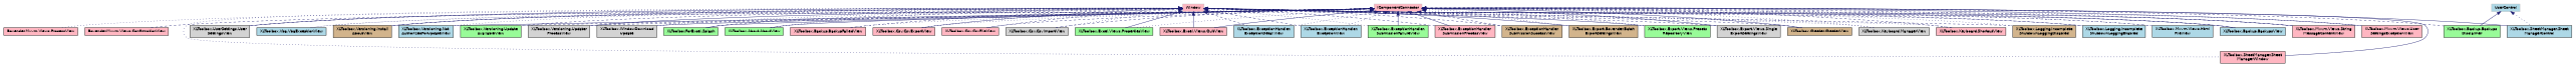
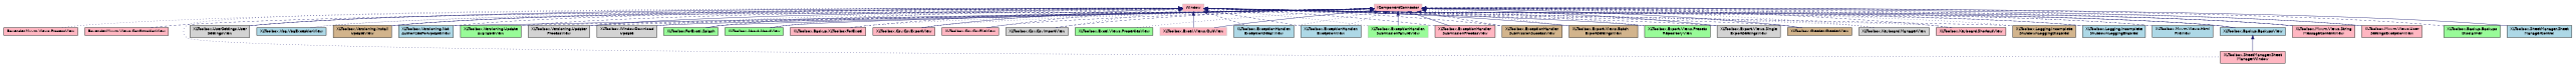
  digraph {
    rankdir=TB
    node [color=black fillcolor=lightpink fontname=Helvetica fontsize=10 shape=record style=filled]
    edge [color=midnightblue dir=back fontname=Helvetica fontsize=10 labelfontname=Helvetica labelfontsize=10 style=dashed]
    n1 [color=grey75 height=0.2 label=IComponentConnector width=0.4]
    n2 [fillcolor=palegreen height=0.2 label="XLToolbox.About.AboutView" width=0.4]
-   n3 [height=0.2 label="XLToolbox.Backup.BackupFailedView" width=0.4]
+   n3 [height=0.2 label="XLToolbox.Backup.XLToolboxForExcel" width=0.4]
    n4 [fillcolor=palegreen height=0.2 label="XLToolbox.Backup.Backups\lDisclaimer" width=0.4]
    n5 [fillcolor=lightblue height=0.2 label="XLToolbox.Backup.BackupsView" width=0.4]
    n6 [height=0.2 label="XLToolbox.Csv.CsvExportView" width=0.4]
    n7 [height=0.2 label="XLToolbox.Csv.CsvFileView" width=0.4]
    n8 [fillcolor=lightgrey height=0.2 label="XLToolbox.Csv.CsvImportView" width=0.4]
    n9 [fillcolor=palegreen height=0.2 label="XLToolbox.Excel.Views.PropertiesView" width=0.4]
-   n10 [height=0.2 label="XLToolbox.Excel.Views.QuitView" width=0.4]
+   n10 [color=grey75 height=0.2 label="XLToolbox.Excel.Views.QuitView" width=0.4]
    n11 [fillcolor=lightblue height=0.2 label="XLToolbox.ExceptionHandler.\lExceptionDetailView" width=0.4]
    n12 [fillcolor=lightblue height=0.2 label="XLToolbox.ExceptionHandler.\lExceptionView" width=0.4]
-   n13 [fillcolor=palegreen height=0.2 label="XLToolbox.ExceptionHandler.\lSubmissionFailureView" width=0.4]
+   n13 [color=grey75 fillcolor=palegreen height=0.2 label="XLToolbox.ExceptionHandler.\lSubmissionFailureView" width=0.4]
    n14 [height=0.2 label="XLToolbox.ExceptionHandler.\lSubmissionProcessView" width=0.4]
    n15 [fillcolor=tan height=0.2 label="XLToolbox.ExceptionHandler.\lSubmissionSuccessView" width=0.4]
-   n16 [fillcolor=tan height=0.2 label="XLToolbox.Export.Bovender.Batch\lExportSettingsView" width=0.4]
+   n16 [fillcolor=tan height=0.2 label="XLToolbox.Export.Views.Batch\lExportSettingsView" width=0.4]
    n17 [fillcolor=palegreen height=0.2 label="XLToolbox.Export.Views.Presets\lRepositoryView" width=0.4]
    n18 [fillcolor=lightgrey height=0.2 label="XLToolbox.Export.Views.Single\lExportSettingsView" width=0.4]
    n19 [fillcolor=tan height=0.2 label="XLToolbox.Greeter.GreeterView" width=0.4]
    n20 [fillcolor=lightgrey height=0.2 label="XLToolbox.Keyboard.ManagerView" width=0.4]
    n21 [height=0.2 label="XLToolbox.Keyboard.ShortcutView" width=0.4]
    n22 [fillcolor=tan height=0.2 label="XLToolbox.Logging.Incomplete\lShutdownLoggingDisabled" width=0.4]
    n23 [fillcolor=lightblue height=0.2 label="XLToolbox.Logging.Incomplete\lShutdownLoggingEnabled" width=0.4]
    n24 [fillcolor=lightblue height=0.2 label="XLToolbox.Mvvm.Views.Html\lFileView" width=0.4]
    n25 [height=0.2 label="XLToolbox.Mvvm.Views.String\lMessageContentView" width=0.4]
    n26 [height=0.2 label="XLToolbox.Mvvm.Views.User\lSettingsExceptionView" width=0.4]
    n27 [fillcolor=lightblue height=0.2 label="XLToolbox.SheetManager.Sheet\lManagerControl" width=0.4]
    n28 [height=0.2 label="XLToolbox.SheetManager.Sheet\lManagerWindow" width=0.4]
    n29 [fillcolor=lightgrey height=0.2 label="XLToolbox.UserSettings.User\lSettingsView" width=0.4]
    n30 [fillcolor=lightblue height=0.2 label="XLToolbox.Vba.VbaExceptionView" width=0.4]
-   n31 [fillcolor=tan height=0.2 label="XLToolbox.Versioning.Install\lAboutView" width=0.4]
+   n31 [fillcolor=tan height=0.2 label="XLToolbox.Versioning.Install\lUpdateView" width=0.4]
    n32 [fillcolor=lightblue height=0.2 label="XLToolbox.Versioning.Not\lAuthorizedForUpdateView" width=0.4]
    n33 [fillcolor=palegreen height=0.2 label="XLToolbox.Versioning.Update\lAvailableView" width=0.4]
    n34 [fillcolor=lightgrey height=0.2 label="XLToolbox.Versioning.Updater\lProcessView" width=0.4]
    n35 [fillcolor=lightgrey height=0.2 label="XLToolbox.WindowDownload\lUpdate" width=0.4]
    n36 [fillcolor=palegreen height=0.2 label="XLToolboxForExcel.Splash" width=0.4]
-   n37 [color=grey75 fillcolor=lightblue height=0.2 label=UserControl width=0.4]
    n38 [color=grey75 height=0.2 label=Window width=0.4]
    n39 [height=0.2 label="Bovender.Mvvm.Views.ConfirmationView" width=0.4]
    n40 [height=0.2 label="Bovender.Mvvm.Views.ProcessView" width=0.4]
    n1 -> n2 [style=solid]
    n1 -> n3 [style=dotted]
    n1 -> n4
    n1 -> n5
    n1 -> n6 [style=dotted]
    n1 -> n7
    n1 -> n8
    n1 -> n9 [style=dotted]
    n1 -> n10 [style=solid]
    n1 -> n11 [style=dotted]
    n1 -> n12 [style=dotted]
    n1 -> n13 [style=solid]
    n1 -> n14 [style=solid]
    n1 -> n15
    n1 -> n16 [style=dotted]
    n1 -> n17 [style=dotted]
    n1 -> n18 [style=solid]
    n1 -> n19 [style=solid]
    n1 -> n20 [style=dotted]
    n1 -> n21
    n1 -> n22 [style=dotted]
    n1 -> n23
    n1 -> n24 [style=dotted]
    n1 -> n25
    n1 -> n26 [style=solid]
    n1 -> n27 [style=solid]
-   n1 -> n28 [style=solid]
+   n5 -> n28 [style=solid]
    n1 -> n29
    n1 -> n30 [style=dotted]
    n1 -> n31
    n1 -> n32 [style=solid]
    n1 -> n33
    n1 -> n34
    n1 -> n35 [style=solid]
    n1 -> n36 [style=solid]
-   n37 -> n4 [style=solid]
-   n37 -> n27 [style=dotted]
    n38 -> n2 [style=dotted]
    n38 -> n3
    n38 -> n5 [style=solid]
    n38 -> n6 [style=solid]
    n38 -> n7
    n38 -> n8 [style=dotted]
-   n38 -> n9 [style=solid]
    n38 -> n10 [style=solid]
    n38 -> n11
    n38 -> n12
    n38 -> n13 [style=dotted]
    n38 -> n14
    n38 -> n15
    n38 -> n16 [style=solid]
    n38 -> n17 [style=solid]
    n38 -> n18
    n38 -> n19
    n38 -> n20 [style=dotted]
    n38 -> n21 [style=dotted]
    n38 -> n22
    n38 -> n23
    n38 -> n24
    n38 -> n25 [style=solid]
    n38 -> n26 [style=dotted]
    n38 -> n28 [style=dotted]
    n38 -> n29 [style=solid]
    n38 -> n30 [style=dotted]
    n38 -> n31 [style=solid]
-   n38 -> n32 [style=dotted]
+   n38 -> n32
    n38 -> n33
    n38 -> n34 [style=solid]
    n38 -> n35 [style=dotted]
    n38 -> n36
    n38 -> n39
    n38 -> n40 [style=dotted]
  }
